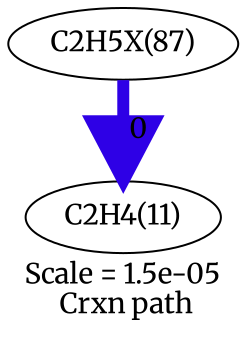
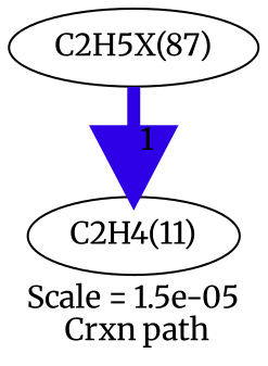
  digraph {
    fontname=Merriweather
    label="Scale = 1.5e-05\l Crxn path"
    node [fontname=Merriweather]
    n1 [label="C2H5X(87)"]
    n2 [label="C2H4(11)"]
-   n1 -> n2 [arrowsize=3 color="0.7, 1.5, 0.9" fontname=Merriweather label=" 0" style="setlinewidth(6)"]
+   n1 -> n2 [arrowsize=3 color="0.7, 1.5, 0.9" fontname=Merriweather label=" 1" style="setlinewidth(6)"]
  }
